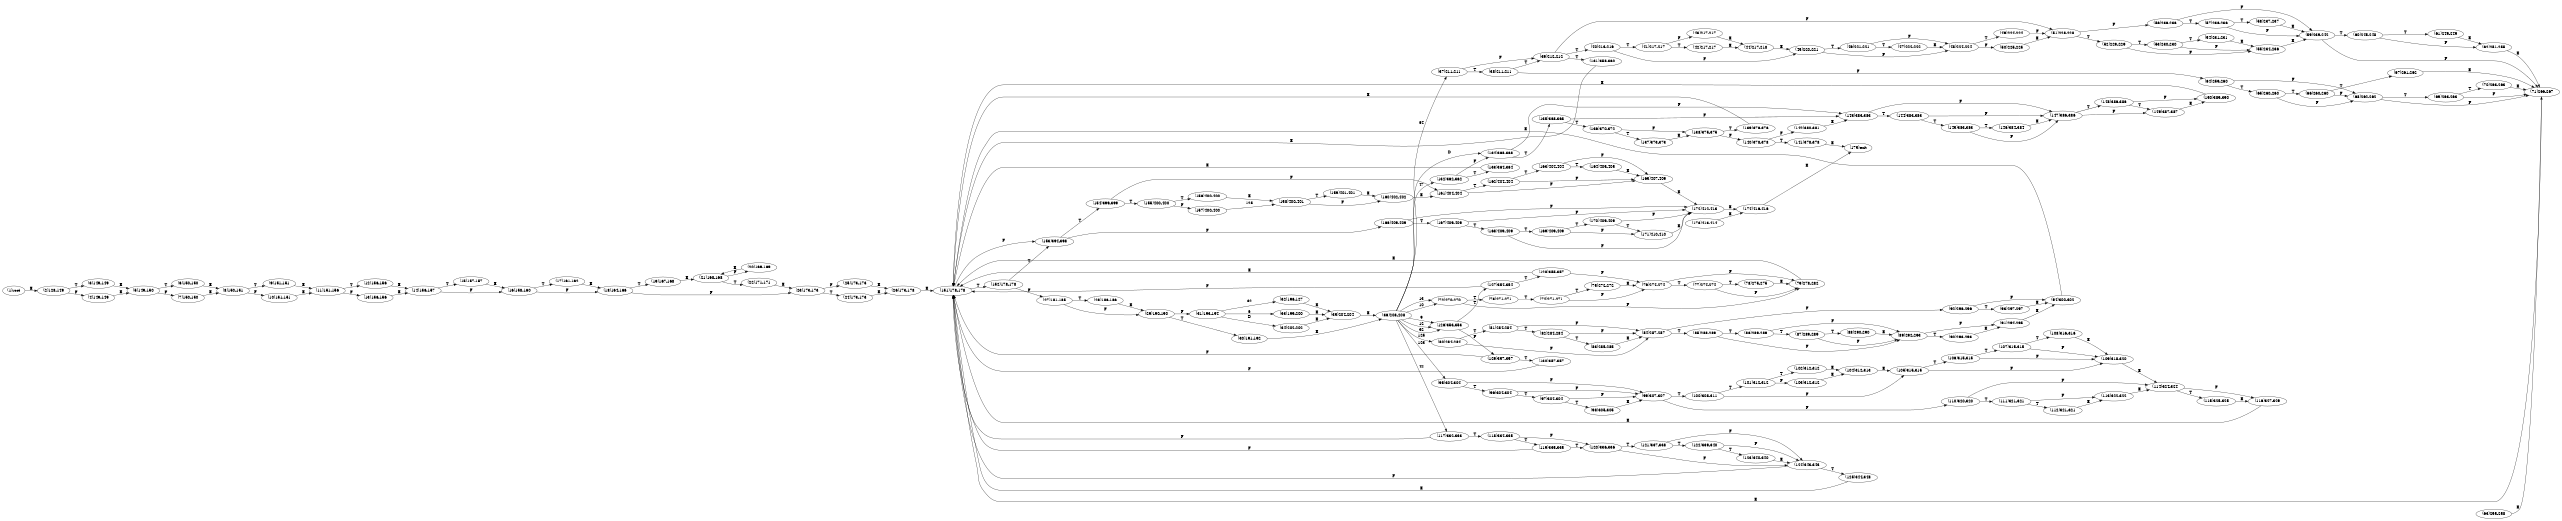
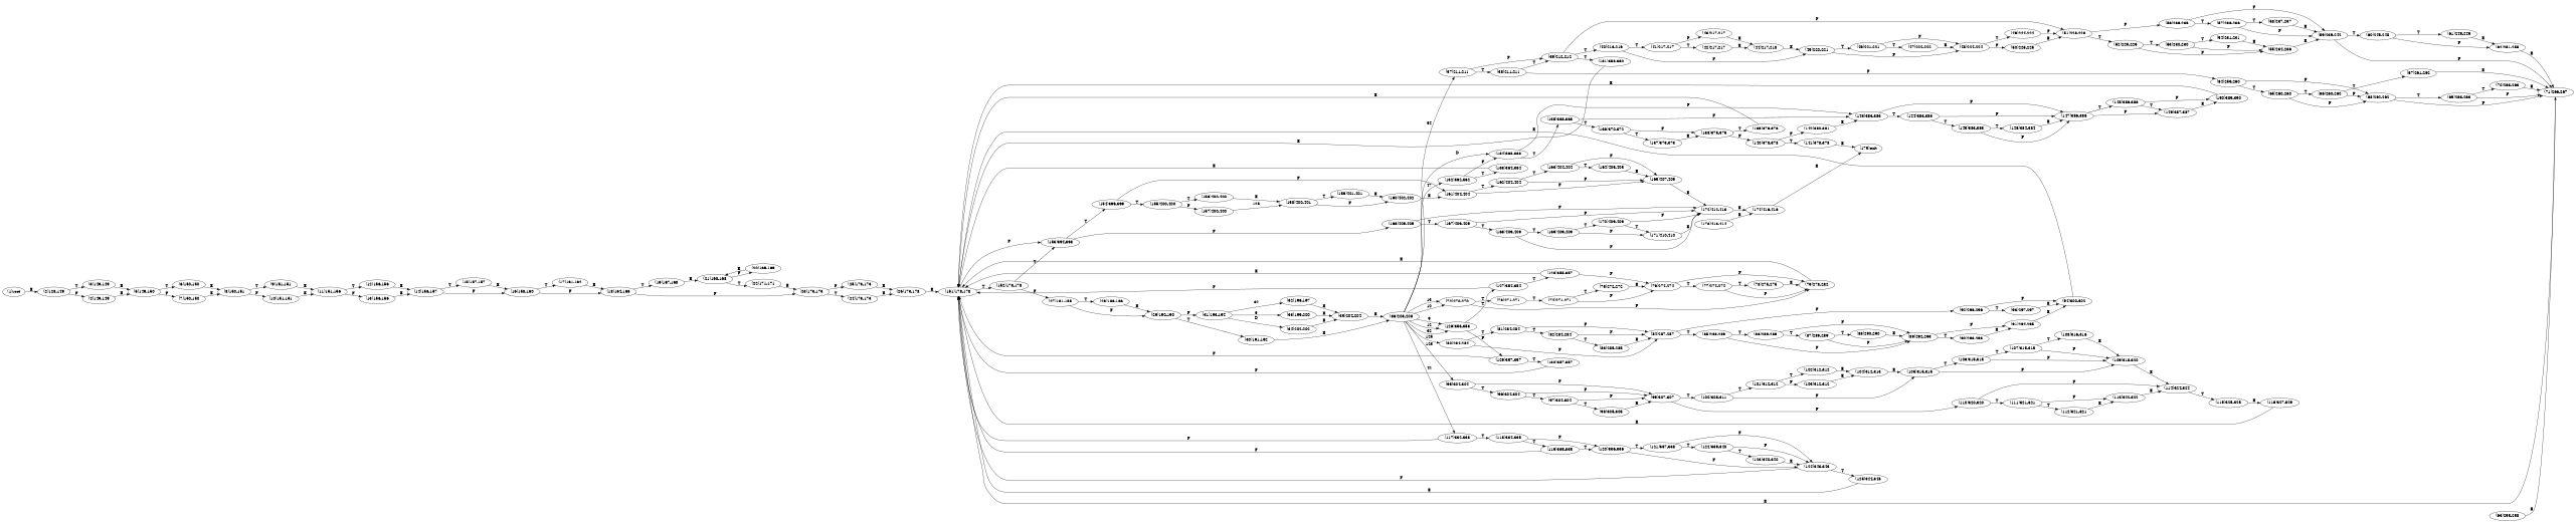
  digraph {
    rankdir=LR
    n1 [label="(1)root"]
    n2 [label="(2)128-149"]
    n3 [label="(3)149-149"]
    n4 [label="(4)149-149"]
    n5 [label="(5)149-150"]
    n6 [label="(6)150-150"]
    n7 [label="(7)150-150"]
    n8 [label="(8)150-151"]
    n9 [label="(9)151-151"]
    n10 [label="(10)151-151"]
    n11 [label="(11)151-156"]
    n12 [label="(12)156-156"]
    n13 [label="(13)156-156"]
    n14 [label="(14)156-157"]
    n15 [label="(15)157-157"]
    n16 [label="(16)158-160"]
    n17 [label="(17)161-162"]
    n18 [label="(18)164-166"]
    n19 [label="(19)167-168"]
    n20 [label="(23)173-173"]
    n21 [label="(21)168-168"]
    n22 [label="(20)169-169"]
    n23 [label="(22)171-171"]
    n24 [label="(25)173-173"]
    n25 [label="(24)173-173"]
    n26 [label="(26)173-178"]
    n27 [label="(151)178-178"]
    n28 [label="(27)181-185"]
    n29 [label="(29)190-190"]
    n30 [label="(28)186-186"]
    n31 [label="(31)193-194"]
    n32 [label="(30)191-192"]
    n33 [label="(152)178-178"]
    n34 [label="(153)394-398"]
    n35 [label="(34)202-202"]
-   n36 [label="(32)196-127"]
+   n36 [label="(32)196-197"]
    n37 [label="(33)199-200"]
    n38 [label="(36)208-208"]
    n39 [label="(35)204-204"]
    n40 [label="(37)211-211"]
    n41 [label="(72)270-270"]
    n42 [label="(80)284-284"]
    n43 [label="(95)304-304"]
    n44 [label="(117)332-333"]
    n45 [label="(126)353-353"]
    n46 [label="(132)362-362"]
    n47 [label="(134)368-368"]
    n48 [label="(38)211-211"]
    n49 [label="(39)212-212"]
    n50 [label="(64)259-260"]
    n51 [label="(40)213-216"]
    n52 [label="(51)228-228"]
    n53 [label="(131)358-360"]
    n54 [label="(68)262-262"]
    n55 [label="(65)260-260"]
    n56 [label="(41)217-217"]
    n57 [label="(45)220-221"]
    n58 [label="(52)229-229"]
    n59 [label="(56)236-236"]
    n60 [label="(79)278-282"]
    n61 [label="(73)271-271"]
    n62 [label="(84)287-287"]
    n63 [label="(81)284-284"]
    n64 [label="(99)307-307"]
    n65 [label="(96)304-304"]
    n66 [label="(118)334-335"]
    n67 [label="(127)354-354"]
    n68 [label="(129)357-357"]
    n69 [label="(133)364-364"]
    n70 [label="(143)383-383"]
    n71 [label="(135)368-368"]
    n72 [label="(42)217-217"]
    n73 [label="(44)217-218"]
    n74 [label="(43)217-217"]
    n75 [label="(46)221-221"]
    n76 [label="(48)224-224"]
    n77 [label="(47)222-222"]
    n78 [label="(50)225-225"]
    n79 [label="(49)224-224"]
    n80 [label="(55)234-236"]
    n81 [label="(53)230-230"]
    n82 [label="(59)239-242"]
    n83 [label="(57)236-236"]
    n84 [label="(60)245-248"]
    n85 [label="(71)266-267"]
    n86 [label="(54)231-231"]
    n87 [label="(62)251-255"]
    n88 [label="(61)249-249"]
    n89 [label="(58)237-237"]
    n90 [label="(63)255-258"]
    n91 [label="(69)263-263"]
    n92 [label="(70)263-263"]
    n93 [label="(66)260-260"]
    n94 [label="(67)261-262"]
    n95 [label="(76)274-274"]
    n96 [label="(77)274-274"]
    n97 [label="(78)275-275"]
    n98 [label="(74)271-271"]
    n99 [label="(75)272-272"]
    n100 [label="(85)288-289"]
    n101 [label="(86)289-289"]
    n102 [label="(89)292-293"]
    n103 [label="(87)289-289"]
    n104 [label="(91)294-295"]
    n105 [label="(90)293-293"]
    n106 [label="(92)296-296"]
    n107 [label="(93)297-297"]
    n108 [label="(94)300-302"]
    n109 [label="(88)290-290"]
    n110 [label="(82)284-284"]
    n111 [label="(83)285-285"]
    n112 [label="(100)308-311"]
    n113 [label="(110)320-320"]
    n114 [label="(97)304-304"]
    n115 [label="(102)312-312"]
    n116 [label="(104)312-313"]
    n117 [label="(105)315-315"]
    n118 [label="(103)312-312"]
    n119 [label="(101)312-312"]
    n120 [label="(109)318-320"]
    n121 [label="(106)315-315"]
    n122 [label="(98)305-305"]
    n123 [label="(111)321-321"]
    n124 [label="(114)324-324"]
    n125 [label="(113)322-322"]
    n126 [label="(112)321-321"]
    n127 [label="(116)327-329"]
    n128 [label="(115)325-325"]
    n129 [label="(108)316-316"]
    n130 [label="(107)315-315"]
    n131 [label="(119)335-335"]
    n132 [label="(120)336-336"]
    n133 [label="(124)343-343"]
    n134 [label="(121)337-338"]
    n135 [label="(128)355-357"]
    n136 [label="(130)357-357"]
    n137 [label="(125)344-348"]
    n138 [label="(123)340-340"]
    n139 [label="(122)339-340"]
    n140 [label="(137)373-373"]
    n141 [label="(138)375-375"]
    n142 [label="(139)376-376"]
    n143 [label="(140)378-378"]
    n144 [label="(136)370-372"]
    n145 [label="(141)378-378"]
    n146 [label="(142)380-381"]
    n147 [label="(175)exit"]
    n148 [label="(144)383-383"]
    n149 [label="(147)386-386"]
    n150 [label="(145)383-383"]
    n151 [label="(148)386-386"]
    n152 [label="(149)387-387"]
    n153 [label="(154)399-399"]
    n154 [label="(166)409-409"]
    n155 [label="(155)400-400"]
    n156 [label="(161)404-404"]
    n157 [label="(172)412-413"]
    n158 [label="(167)409-409"]
    n159 [label="(156)400-400"]
    n160 [label="(157)400-400"]
    n161 [label="(165)407-409"]
    n162 [label="(162)404-404"]
    n163 [label="(158)400-401"]
    n164 [label="(159)401-401"]
    n165 [label="(160)402-402"]
    n166 [label="(146)384-384"]
    n167 [label="(150)389-390"]
    n168 [label="(171)410-410"]
    n169 [label="(174)416-416"]
    n170 [label="(170)409-409"]
    n171 [label="(169)409-409"]
    n172 [label="(168)409-409"]
    n173 [label="(173)413-414"]
    n174 [label="(163)404-404"]
    n175 [label="(164)405-405"]
    n1 -> n2 [label=E]
    n2 -> n3 [label=T]
    n2 -> n4 [label=F]
    n3 -> n5 [label=E]
    n4 -> n5 [label=E]
    n5 -> n6 [label=T]
    n5 -> n7 [label=F]
    n6 -> n8 [label=E]
    n7 -> n8 [label=E]
    n8 -> n9 [label=T]
    n8 -> n10 [label=F]
    n9 -> n11 [label=E]
    n10 -> n11 [label=E]
    n11 -> n12 [label=T]
    n11 -> n13 [label=F]
    n12 -> n14 [label=E]
    n13 -> n14 [label=E]
    n14 -> n15 [label=T]
    n14 -> n16 [label=F]
    n15 -> n16 [label=E]
    n16 -> n17 [label=T]
    n16 -> n18 [label=F]
    n17 -> n18 [label=E]
    n18 -> n19 [label=T]
    n18 -> n20 [label=F]
    n19 -> n21 [label=E]
    n20 -> n24 [label=F]
    n20 -> n25 [label=T]
    n21 -> n22 [label=F]
    n21 -> n23 [label=T]
    n22 -> n21 [label=E]
    n23 -> n20 [label=E]
    n24 -> n26 [label=E]
    n25 -> n26 [label=E]
    n26 -> n27 [label=E]
    n27 -> n33 [label=T]
    n27 -> n34 [label=F]
    n28 -> n29 [label=F]
    n28 -> n30 [label=T]
    n29 -> n31 [label=F]
    n29 -> n32 [label=T]
    n30 -> n29 [label=E]
    n31 -> n35 [label=D]
    n31 -> n36 [label=32]
    n31 -> n37 [label=6]
    n32 -> n38 [label=E]
    n33 -> n28 [label=F]
    n33 -> n34 [label=T]
    n34 -> n153 [label=T]
    n34 -> n154 [label=F]
    n35 -> n39 [label=E]
    n36 -> n39 [label=E]
    n37 -> n39 [label=E]
    n38 -> n40 [label=64]
    n38 -> n41 [label=10]
    n38 -> n41 [label=13]
    n38 -> n42 [label=125]
    n38 -> n43 [label=123]
    n38 -> n44 [label=42]
    n38 -> n45 [label=9]
    n38 -> n45 [label=12]
    n38 -> n45 [label=32]
    n38 -> n46 [label=47]
    n38 -> n47 [label=D]
    n39 -> n38 [label=E]
    n40 -> n48 [label=T]
    n40 -> n49 [label=F]
    n41 -> n60 [label=F]
    n41 -> n61 [label=T]
    n42 -> n62 [label=F]
    n42 -> n63 [label=T]
    n43 -> n64 [label=F]
    n43 -> n65 [label=T]
    n44 -> n27 [label=F]
    n44 -> n66 [label=T]
    n45 -> n67 [label=T]
    n45 -> n68 [label=F]
    n46 -> n47 [label=F]
    n46 -> n69 [label=T]
    n47 -> n70 [label=F]
    n47 -> n71 [label=T]
    n48 -> n49 [label=T]
    n48 -> n50 [label=F]
    n49 -> n51 [label=T]
    n49 -> n52 [label=F]
    n49 -> n53 [label=T]
    n50 -> n54 [label=F]
    n50 -> n55 [label=T]
    n51 -> n56 [label=T]
    n51 -> n57 [label=F]
    n52 -> n58 [label=T]
    n52 -> n59 [label=F]
    n53 -> n27 [label=E]
    n54 -> n85 [label=F]
    n54 -> n91 [label=T]
    n55 -> n54 [label=F]
    n55 -> n93 [label=T]
    n56 -> n72 [label=T]
    n56 -> n74 [label=F]
    n57 -> n75 [label=T]
    n57 -> n76 [label=F]
    n58 -> n80 [label=F]
    n58 -> n81 [label=T]
    n59 -> n82 [label=F]
    n59 -> n83 [label=T]
    n60 -> n27 [label=E]
    n61 -> n98 [label=T]
    n62 -> n100 [label=T]
    n62 -> n106 [label=F]
    n63 -> n62 [label=F]
    n63 -> n110 [label=T]
    n64 -> n112 [label=T]
    n64 -> n113 [label=F]
    n65 -> n64 [label=F]
    n65 -> n114 [label=T]
    n66 -> n131 [label=T]
    n66 -> n132 [label=F]
    n67 -> n27 [label=F]
    n67 -> n135 [label=T]
    n68 -> n27 [label=F]
    n68 -> n136 [label=T]
    n69 -> n27 [label=E]
    n70 -> n148 [label=T]
    n70 -> n149 [label=F]
    n71 -> n70 [label=F]
    n71 -> n144 [label=T]
    n72 -> n73 [label=E]
    n73 -> n57 [label=E]
    n74 -> n73 [label=E]
    n75 -> n76 [label=F]
    n75 -> n77 [label=T]
    n76 -> n78 [label=F]
    n76 -> n79 [label=T]
    n77 -> n76 [label=E]
    n78 -> n52 [label=E]
    n79 -> n52 [label=F]
    n80 -> n82 [label=E]
    n81 -> n80 [label=F]
    n81 -> n86 [label=T]
    n82 -> n84 [label=T]
    n82 -> n85 [label=F]
    n83 -> n82 [label=F]
    n83 -> n89 [label=T]
    n84 -> n87 [label=F]
    n84 -> n88 [label=T]
    n85 -> n27 [label=E]
    n86 -> n80 [label=E]
    n87 -> n85 [label=E]
    n88 -> n87 [label=E]
    n89 -> n82 [label=E]
    n90 -> n85 [label=E]
    n91 -> n85 [label=F]
    n91 -> n92 [label=T]
    n92 -> n85 [label=E]
    n93 -> n54 [label=F]
    n93 -> n94 [label=T]
    n94 -> n85 [label=E]
    n95 -> n60 [label=F]
    n95 -> n96 [label=T]
    n96 -> n60 [label=F]
    n96 -> n97 [label=T]
    n97 -> n60 [label=E]
    n98 -> n95 [label=F]
    n98 -> n99 [label=T]
    n99 -> n95 [label=E]
    n100 -> n101 [label=T]
    n100 -> n102 [label=F]
    n101 -> n102 [label=F]
    n101 -> n103 [label=T]
    n102 -> n104 [label=F]
    n102 -> n105 [label=T]
    n103 -> n102 [label=F]
    n103 -> n109 [label=T]
    n104 -> n108 [label=E]
    n105 -> n104 [label=E]
    n106 -> n107 [label=T]
    n106 -> n108 [label=F]
    n107 -> n108 [label=E]
    n108 -> n27 [label=E]
    n109 -> n102 [label=E]
    n110 -> n62 [label=F]
    n110 -> n111 [label=T]
    n111 -> n62 [label=E]
    n112 -> n117 [label=F]
    n112 -> n119 [label=T]
    n113 -> n123 [label=T]
    n113 -> n124 [label=F]
    n114 -> n64 [label=F]
    n114 -> n122 [label=T]
    n115 -> n116 [label=E]
    n116 -> n117 [label=E]
    n117 -> n120 [label=F]
    n117 -> n121 [label=T]
    n118 -> n116 [label=E]
    n119 -> n115 [label=T]
    n119 -> n118 [label=F]
    n120 -> n124 [label=E]
    n121 -> n120 [label=F]
    n121 -> n130 [label=T]
    n122 -> n64 [label=E]
    n123 -> n125 [label=F]
    n123 -> n126 [label=T]
-   n124 -> n127 [label=F]
    n124 -> n128 [label=T]
    n125 -> n124 [label=E]
    n126 -> n125 [label=E]
    n127 -> n27 [label=E]
    n128 -> n127 [label=E]
    n129 -> n120 [label=E]
    n130 -> n120 [label=F]
    n130 -> n129 [label=T]
    n131 -> n27 [label=F]
    n131 -> n132 [label=T]
    n132 -> n133 [label=F]
    n132 -> n134 [label=T]
    n133 -> n27 [label=F]
    n133 -> n137 [label=T]
    n134 -> n133 [label=F]
    n134 -> n139 [label=T]
    n135 -> n27 [label=E]
    n135 -> n95 [label=F]
    n136 -> n27 [label=F]
    n137 -> n27 [label=E]
    n138 -> n133 [label=E]
    n139 -> n133 [label=F]
    n139 -> n138 [label=T]
    n140 -> n141 [label=E]
    n141 -> n142 [label=T]
    n141 -> n143 [label=F]
    n142 -> n27 [label=E]
    n143 -> n145 [label=T]
    n143 -> n146 [label=F]
    n144 -> n140 [label=T]
    n144 -> n141 [label=F]
    n145 -> n147 [label=E]
    n146 -> n70 [label=E]
    n148 -> n149 [label=F]
    n148 -> n150 [label=T]
    n149 -> n151 [label=T]
    n149 -> n152 [label=F]
    n150 -> n149 [label=F]
    n150 -> n166 [label=T]
    n151 -> n152 [label=T]
    n151 -> n167 [label=F]
    n152 -> n167 [label=E]
    n153 -> n155 [label=T]
    n153 -> n156 [label=F]
    n154 -> n157 [label=F]
    n154 -> n158 [label=T]
    n155 -> n159 [label=T]
    n155 -> n160 [label=F]
    n156 -> n161 [label=F]
    n156 -> n162 [label=T]
    n157 -> n169 [label=E]
    n158 -> n157 [label=F]
    n158 -> n172 [label=T]
    n159 -> n163 [label=E]
    n160 -> n163 [label=125]
    n161 -> n157 [label=E]
    n162 -> n161 [label=F]
    n162 -> n174 [label=T]
    n163 -> n164 [label=T]
    n163 -> n165 [label=F]
    n164 -> n165 [label=E]
    n165 -> n156 [label=E]
    n166 -> n149 [label=E]
    n167 -> n27 [label=E]
    n168 -> n157 [label=E]
    n169 -> n147 [label=E]
    n170 -> n157 [label=F]
    n170 -> n168 [label=T]
    n171 -> n168 [label=F]
    n171 -> n170 [label=T]
    n172 -> n157 [label=F]
    n172 -> n171 [label=T]
    n173 -> n169 [label=E]
    n174 -> n161 [label=F]
    n174 -> n175 [label=T]
    n175 -> n161 [label=E]
  }
